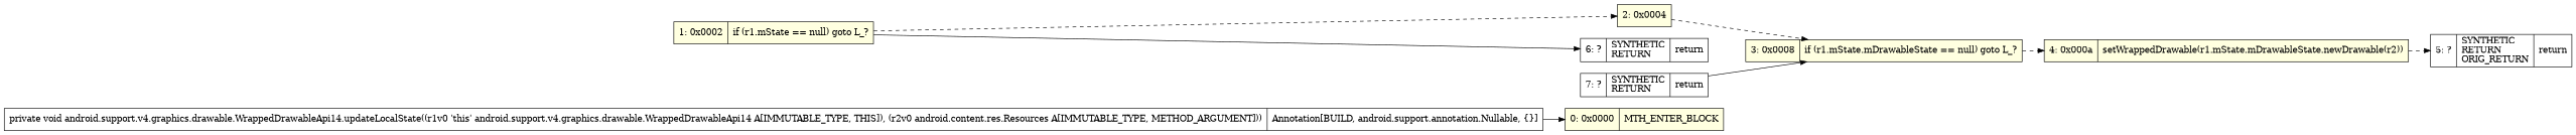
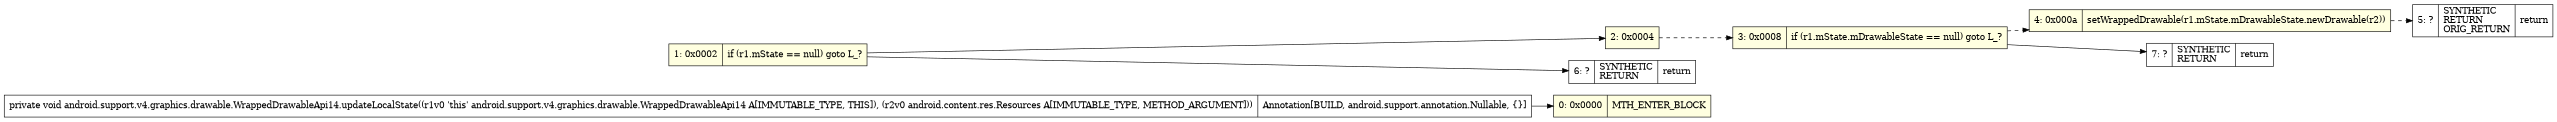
  digraph {
    fontname="DejaVu Serif"
    rankdir=LR
    node [fillcolor=lightyellow fontname="DejaVu Serif" shape=record style=filled]
    edge [fontname="DejaVu Serif" style=dashed]
    n1 [label="{0\:\ 0x0000|MTH_ENTER_BLOCK\l}"]
    n2 [label="{1\:\ 0x0002|if (r1.mState == null) goto L_?\l}"]
    n3 [label="{2\:\ 0x0004}"]
    n4 [fillcolor=white label="{6\:\ ?|SYNTHETIC\lRETURN\l|return\l}"]
    n5 [label="{3\:\ 0x0008|if (r1.mState.mDrawableState == null) goto L_?\l}"]
    n6 [label="{4\:\ 0x000a|setWrappedDrawable(r1.mState.mDrawableState.newDrawable(r2))\l}"]
    n7 [fillcolor=white label="{7\:\ ?|SYNTHETIC\lRETURN\l|return\l}"]
    n8 [fillcolor=white label="{5\:\ ?|SYNTHETIC\lRETURN\lORIG_RETURN\l|return\l}"]
    n9 [fillcolor=white label="{private void android.support.v4.graphics.drawable.WrappedDrawableApi14.updateLocalState((r1v0 'this' android.support.v4.graphics.drawable.WrappedDrawableApi14 A[IMMUTABLE_TYPE, THIS]), (r2v0 android.content.res.Resources A[IMMUTABLE_TYPE, METHOD_ARGUMENT]))  | Annotation[BUILD, android.support.annotation.Nullable, \{\}]\l}"]
-   n2 -> n3
+   n2 -> n3 [style=solid]
    n2 -> n4 [style=""]
    n3 -> n5
    n5 -> n6
-   n7 -> n5 [style=""]
+   n5 -> n7 [style=""]
    n6 -> n8
    n9 -> n1 [style=""]
  }
